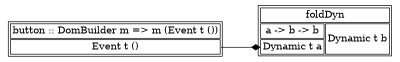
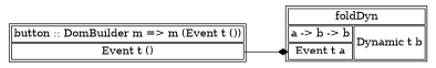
  digraph {
    rankdir=LR
    node [shape=plaintext]
-   n1 [label=<      <table border='1' cellborder='1'>      <tr><td colspan='2'>foldDyn</td></tr>      <tr><td port="reducer">a -&gt; b -&gt; b</td><td rowspan='2' port="output">Dynamic t b</td></tr>        <tr><td port="event">Dynamic t a</td></tr>      </table>   >]
+   n1 [label=<      <table border='1' cellborder='1'>      <tr><td colspan='2'>foldDyn</td></tr>      <tr><td port="reducer">a -&gt; b -&gt; b</td><td rowspan='2' port="output">Dynamic t b</td></tr>        <tr><td port="event">Event t a</td></tr>      </table>   >]
    n2 [label=<      <table border='1' cellborder='1'>      <tr><td>button :: DomBuilder m =&gt; m (Event t ())</td></tr>      <tr><td port="output">Event t ()</td></tr>      </table>   >]
    n2 -> n1 [headport=event tailport=output arrowhead=diamond]
  }
